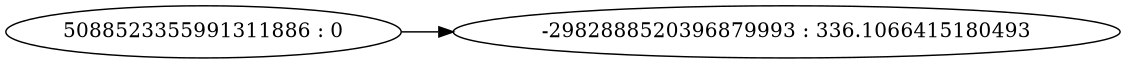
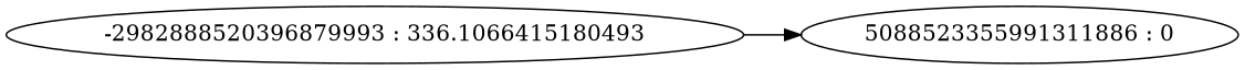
  digraph {
    rankdir=LR
    n1 [label="5088523355991311886 : 0"]
    n2 [label="-2982888520396879993 : 336.1066415180493"]
-   n1 -> n2
+   n2 -> n1
  }
